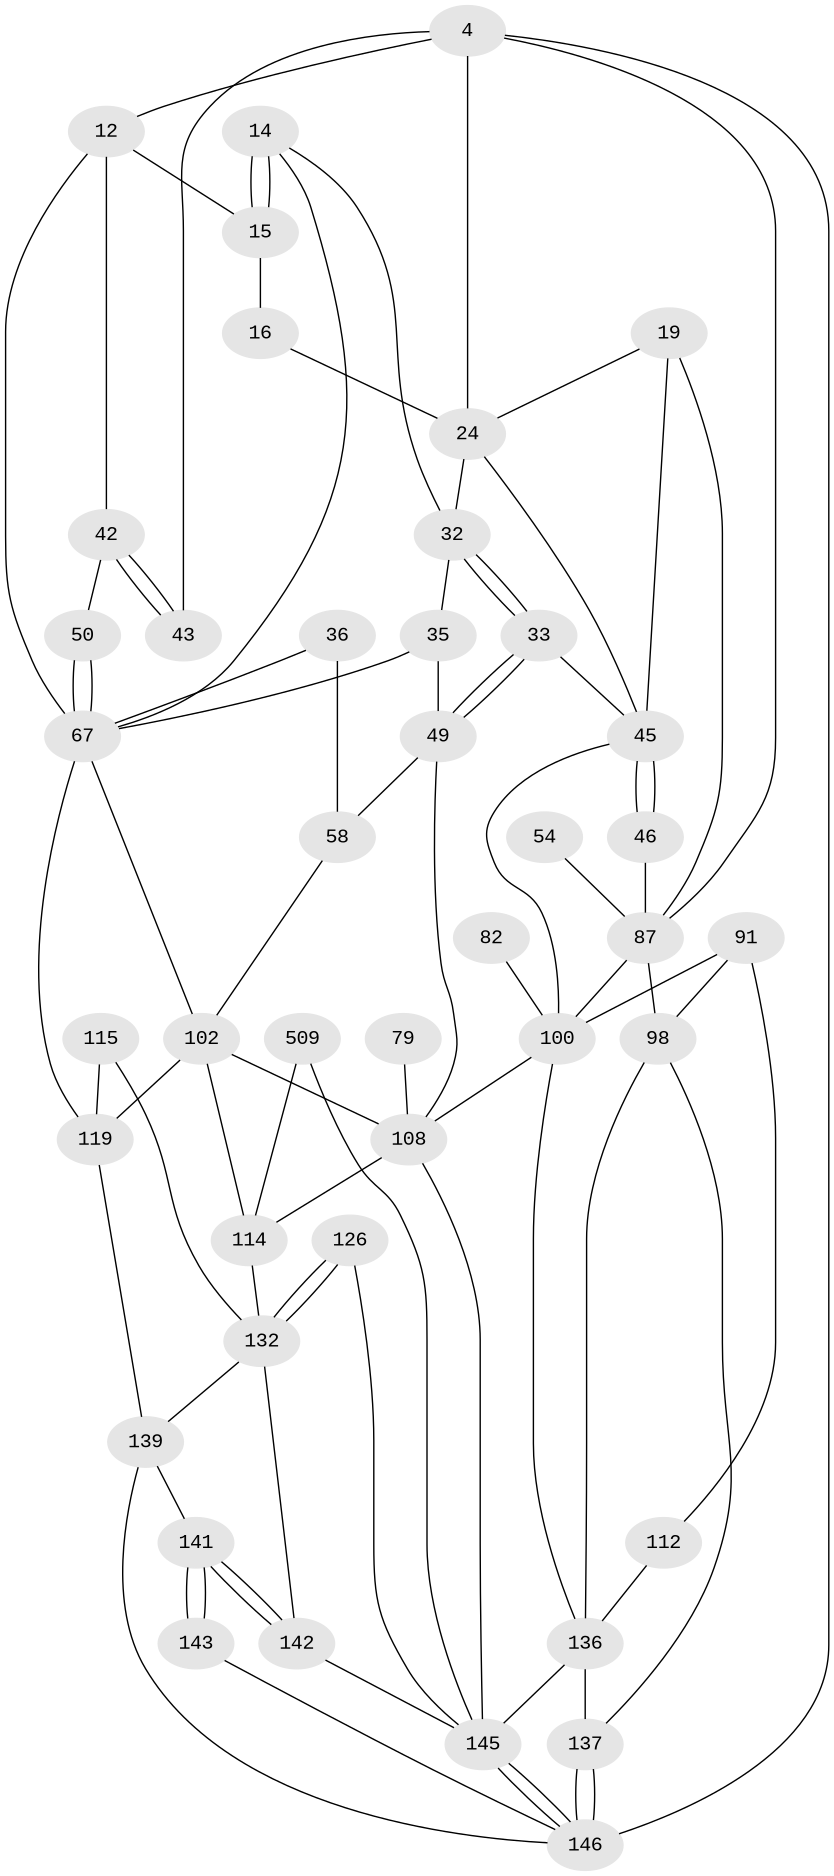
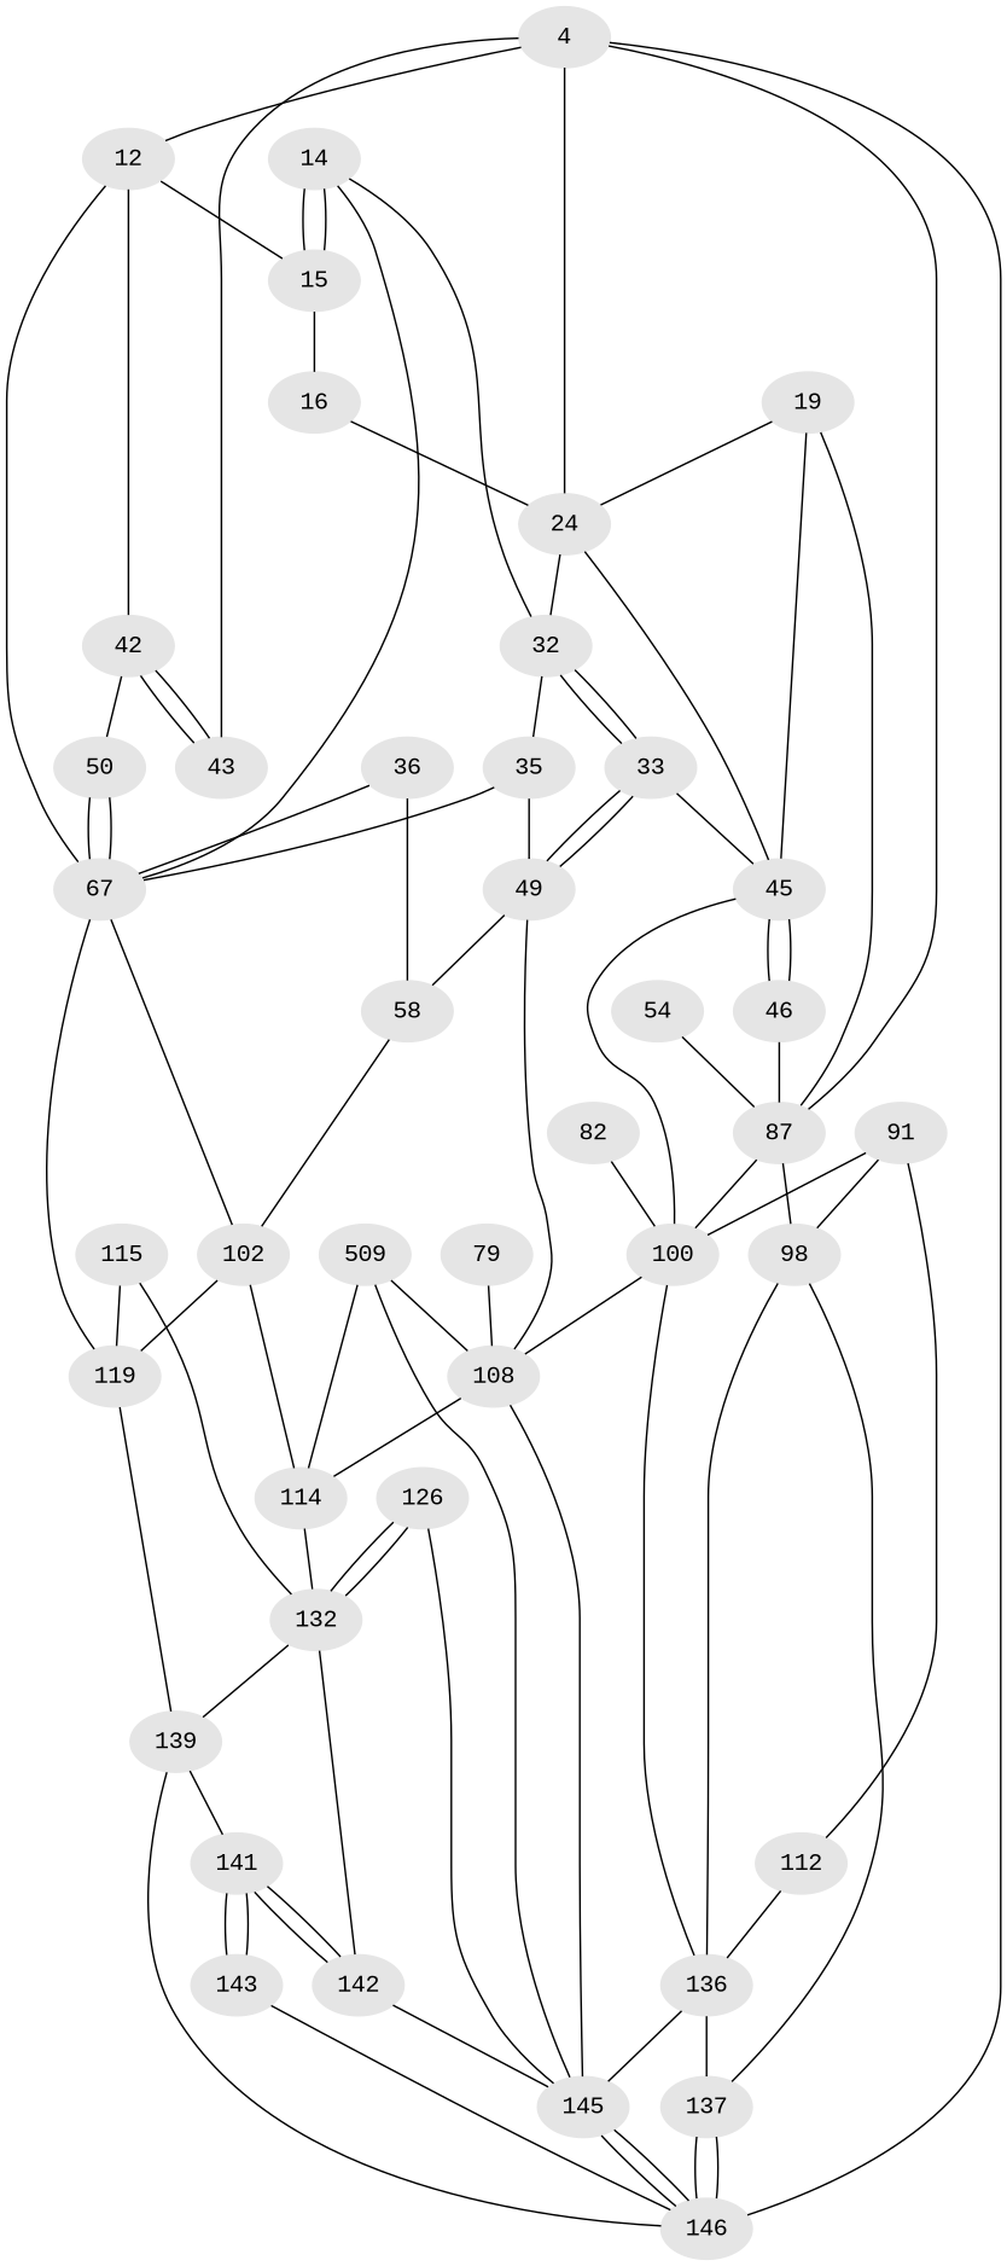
  graph {
    fontname="Liberation Mono"
    node [color=gray90 fontname="Liberation Mono" style=filled]
    edge [fontname="Liberation Mono"]
    4 [super="+3"]
    12 [super="+9+11"]
    24 [super="+18"]
    43
    87 [super="+56+55+57"]
    146 [super="+130"]
    15 [super="+10"]
    42 [super="+39"]
    67 [super="+51"]
    32 [super="+23+22"]
    45 [super="+34+25+26"]
    100 [super="+83+84+81"]
    98 [super="+88+92+97"]
    16 [super="+6"]
    50 [super="+40"]
    119 [super="+68+101"]
    102 [super="+73"]
    14 [super="+13"]
    33
    35 [super="+31+30"]
    19
    46
    49 [super="+44+38"]
    58 [super="+37+53"]
    108 [super="+86+85+76+77+64+99"]
    36
    139 [super="+131"]
    136 [super="+135+128+123"]
    114 [super="+104+105+103"]
    145 [super="+144+127"]
    54
    79 [super="+78"]
    82
    137 [super="+94+124"]
    91 [super="+90+89"]
    112 [super="+107"]
    132 [super="+117+116+118+121"]
    n38 [label=509]
    142 [super="+138"]
    115
    141 [super="+140"]
    126
    143
    4 -- 12 [weight=2]
    4 -- 24
    4 -- 43
    4 -- 87
    4 -- 146 [weight=2]
    12 -- 15
    12 -- 42
    12 -- 67
    24 -- 32
    24 -- 45
    87 -- 100 [weight=2]
    87 -- 98 [weight=2]
    15 -- 16 [weight=2]
    42 -- 43
    42 -- 43
    42 -- 50 [weight=2]
    67 -- 119
    67 -- 102
    32 -- 33
    32 -- 33
    32 -- 35 [weight=2]
    45 -- 100
    45 -- 46 [weight=2]
    45 -- 46
    100 -- 108 [weight=3]
    100 -- 136
    98 -- 136 [weight=2]
    98 -- 137
    16 -- 24 [weight=2]
    50 -- 67 [weight=2]
    50 -- 67
    119 -- 139
    102 -- 119 [weight=2]
-   102 -- 108 [weight=2]
+   n38 -- 108 [weight=2]
    102 -- 114
    14 -- 15 [weight=2]
    14 -- 15
    14 -- 67
    14 -- 32
    33 -- 45
    33 -- 49
    33 -- 49
    35 -- 67
    35 -- 49 [weight=2]
    19 -- 24
    19 -- 87
    19 -- 45
    46 -- 87
    49 -- 58
    49 -- 108
    58 -- 102 [weight=2]
    108 -- 114
    108 -- 145
    36 -- 67
    36 -- 58 [weight=2]
    139 -- 146
    139 -- 141
    136 -- 145 [weight=3]
    136 -- 137 [weight=3]
    114 -- 132 [weight=2]
    145 -- 146
    145 -- 146
    54 -- 87 [weight=3]
    79 -- 108 [weight=4]
    82 -- 100 [weight=3]
    137 -- 146 [weight=2]
    137 -- 146
    91 -- 100 [weight=2]
    91 -- 98 [weight=2]
    91 -- 112
    112 -- 136 [weight=3]
    132 -- 139
    132 -- 142
    n38 -- 114 [weight=2]
    n38 -- 145
    142 -- 145 [weight=2]
    115 -- 119 [weight=2]
    115 -- 132
    141 -- 142
    141 -- 142
    141 -- 143 [weight=2]
    141 -- 143
    126 -- 145
    126 -- 132 [weight=2]
    126 -- 132
    143 -- 146
  }
